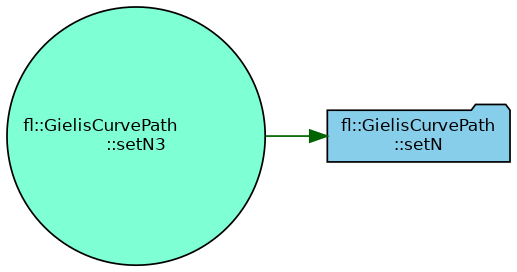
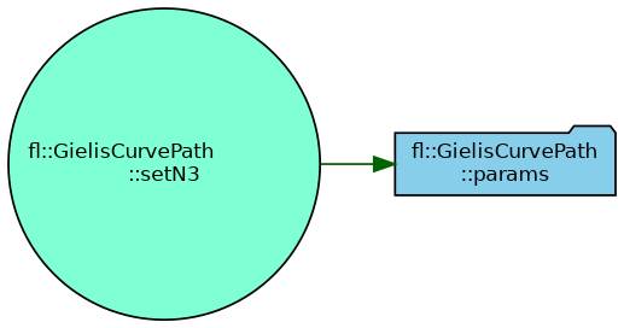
  digraph {
    rankdir=LR
    node [color=black fontname=Helvetica fontsize=10 style=filled]
    n1 [fillcolor=aquamarine fontcolor=black height=0.2 label="fl::GielisCurvePath\l::setN3" shape=circle width=0.4]
-   n2 [fillcolor=skyblue height=0.2 label="fl::GielisCurvePath\l::setN" shape=folder width=0.4]
+   n2 [fillcolor=skyblue height=0.2 label="fl::GielisCurvePath\l::params" shape=folder width=0.4]
    n1 -> n2 [color=darkgreen fontname=Helvetica fontsize=10 labelfontname=Helvetica labelfontsize=10 style=solid]
  }
